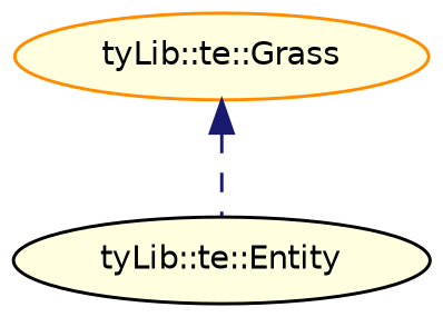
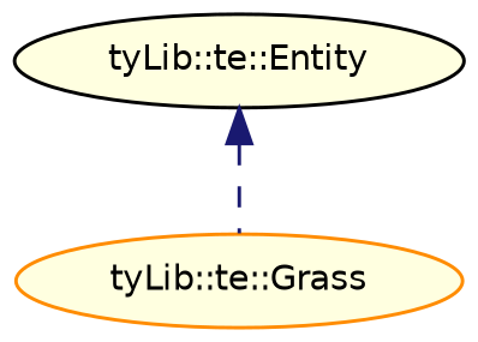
  digraph {
    node [fillcolor=lightyellow fontname=Helvetica fontsize=10 shape=ellipse style=filled]
    n1 [color=darkorange fontcolor=black height=0.2 label="tyLib::te::Grass" width=0.4]
    n2 [color=black height=0.2 label="tyLib::te::Entity" width=0.4]
-   n1 -> n2 [color=midnightblue dir=back fontname=Helvetica fontsize=10 labelfontname=Helvetica labelfontsize=10 style=dashed]
+   n2 -> n1 [color=midnightblue dir=back fontname=Helvetica fontsize=10 labelfontname=Helvetica labelfontsize=10 style=dashed]
  }
